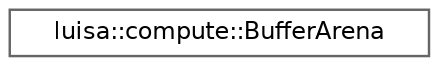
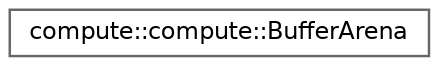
  digraph {
    rankdir=LR
-   n1 [color=grey40 fillcolor=white fontname=Helvetica fontsize=10 height=0.2 label="luisa::compute::BufferArena" shape=box style=filled width=0.4]
+   n1 [color=grey40 fillcolor=white fontname=Helvetica fontsize=10 height=0.2 label="compute::compute::BufferArena" shape=box style=filled width=0.4]
  }
